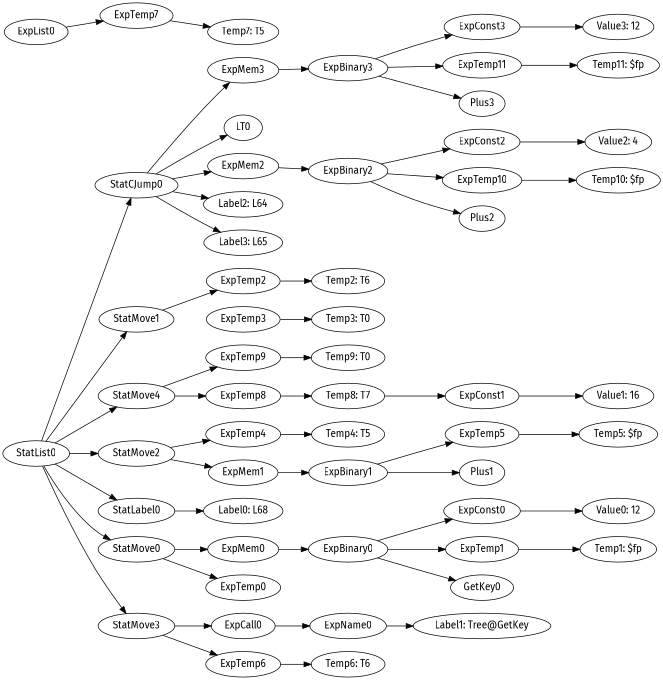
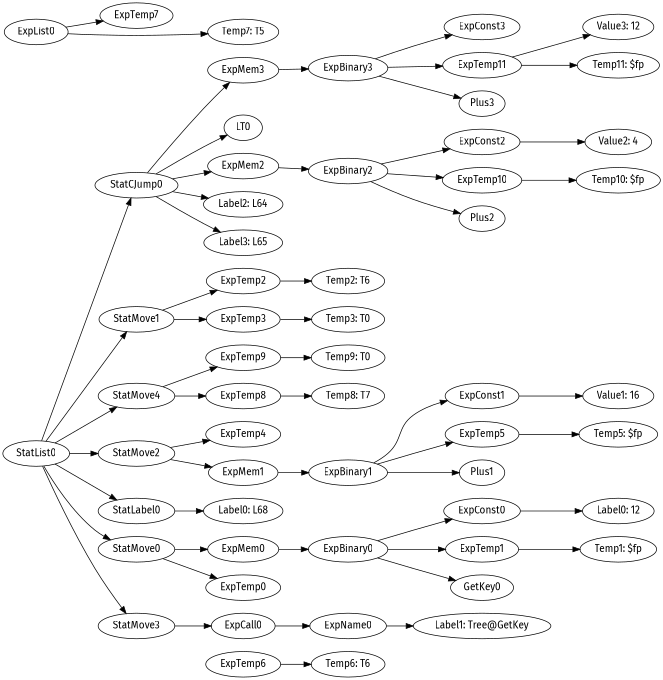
  digraph {
    fontname="Fira Sans"
    ordering=out
    rankdir=LR
    node [fontname="Fira Sans"]
    edge [fontname="Fira Sans"]
    ExpMem3
    ExpBinary3
    ExpConst3
    ExpTemp11
    Plus3
    "Value3: 12"
    "Temp11: $fp"
    ExpConst2
    "Value2: 4"
    ExpBinary2
    ExpTemp10
    Plus2
    "Temp10: $fp"
    ExpTemp9
    "Temp9: T0"
    ExpList0
    ExpTemp7
    "Temp7: T5"
    StatCJump0
    LT0
    ExpMem2
    "Label2: L64"
    "Label3: L65"
    ExpTemp8
    "Temp8: T7"
    StatMove1
    ExpTemp2
    ExpTemp3
    "Temp2: T6"
    "Temp3: T0"
    ExpConst1
    "Value1: 16"
    StatMove4
    ExpMem0
    ExpBinary0
    ExpConst0
    ExpTemp1
    n38 [label=GetKey0]
-   "Value0: 12"
+   "Value0: 12" [label="Label0: 12"]
    "Temp1: $fp"
    ExpBinary1
    ExpTemp5
    Plus1
    "Temp5: $fp"
    StatMove2
    ExpTemp4
    ExpMem1
-   "Temp4: T5"
    StatLabel0
    "Label0: L68"
    StatList0
    StatMove0
    StatMove3
    ExpTemp0
    ExpCall0
    ExpTemp6
    ExpName0
    "Temp6: T6"
    "Label1: Tree@GetKey"
    ExpMem3 -> ExpBinary3
    ExpBinary3 -> ExpConst3
    ExpBinary3 -> ExpTemp11
    ExpBinary3 -> Plus3
-   ExpConst3 -> "Value3: 12"
+   ExpTemp11 -> "Value3: 12"
    ExpTemp11 -> "Temp11: $fp"
    ExpConst2 -> "Value2: 4"
    ExpBinary2 -> ExpConst2
    ExpBinary2 -> ExpTemp10
    ExpBinary2 -> Plus2
    ExpTemp10 -> "Temp10: $fp"
    ExpTemp9 -> "Temp9: T0"
    ExpList0 -> ExpTemp7
-   ExpTemp7 -> "Temp7: T5"
+   ExpList0 -> "Temp7: T5"
    StatCJump0 -> ExpMem3
    StatCJump0 -> LT0
    StatCJump0 -> ExpMem2
    StatCJump0 -> "Label2: L64"
    StatCJump0 -> "Label3: L65"
    ExpMem2 -> ExpBinary2
    ExpTemp8 -> "Temp8: T7"
    StatMove1 -> ExpTemp2
+   StatMove1 -> ExpTemp3
    ExpTemp2 -> "Temp2: T6"
    ExpTemp3 -> "Temp3: T0"
    ExpConst1 -> "Value1: 16"
    StatMove4 -> ExpTemp9
    StatMove4 -> ExpTemp8
    ExpMem0 -> ExpBinary0
    ExpBinary0 -> ExpConst0
    ExpBinary0 -> ExpTemp1
    ExpBinary0 -> n38
    ExpConst0 -> "Value0: 12"
    ExpTemp1 -> "Temp1: $fp"
-   "Temp8: T7" -> ExpConst1
+   ExpBinary1 -> ExpConst1
    ExpBinary1 -> ExpTemp5
    ExpBinary1 -> Plus1
    ExpTemp5 -> "Temp5: $fp"
    StatMove2 -> ExpTemp4
    StatMove2 -> ExpMem1
-   ExpTemp4 -> "Temp4: T5"
    ExpMem1 -> ExpBinary1
    StatLabel0 -> "Label0: L68"
    StatList0 -> StatCJump0
    StatList0 -> StatMove1
    StatList0 -> StatMove4
    StatList0 -> StatMove2
    StatList0 -> StatLabel0
    StatList0 -> StatMove0
    StatList0 -> StatMove3
    StatMove0 -> ExpMem0
    StatMove0 -> ExpTemp0
    StatMove3 -> ExpCall0
-   StatMove3 -> ExpTemp6
    ExpCall0 -> ExpName0
    ExpTemp6 -> "Temp6: T6"
    ExpName0 -> "Label1: Tree@GetKey"
  }
